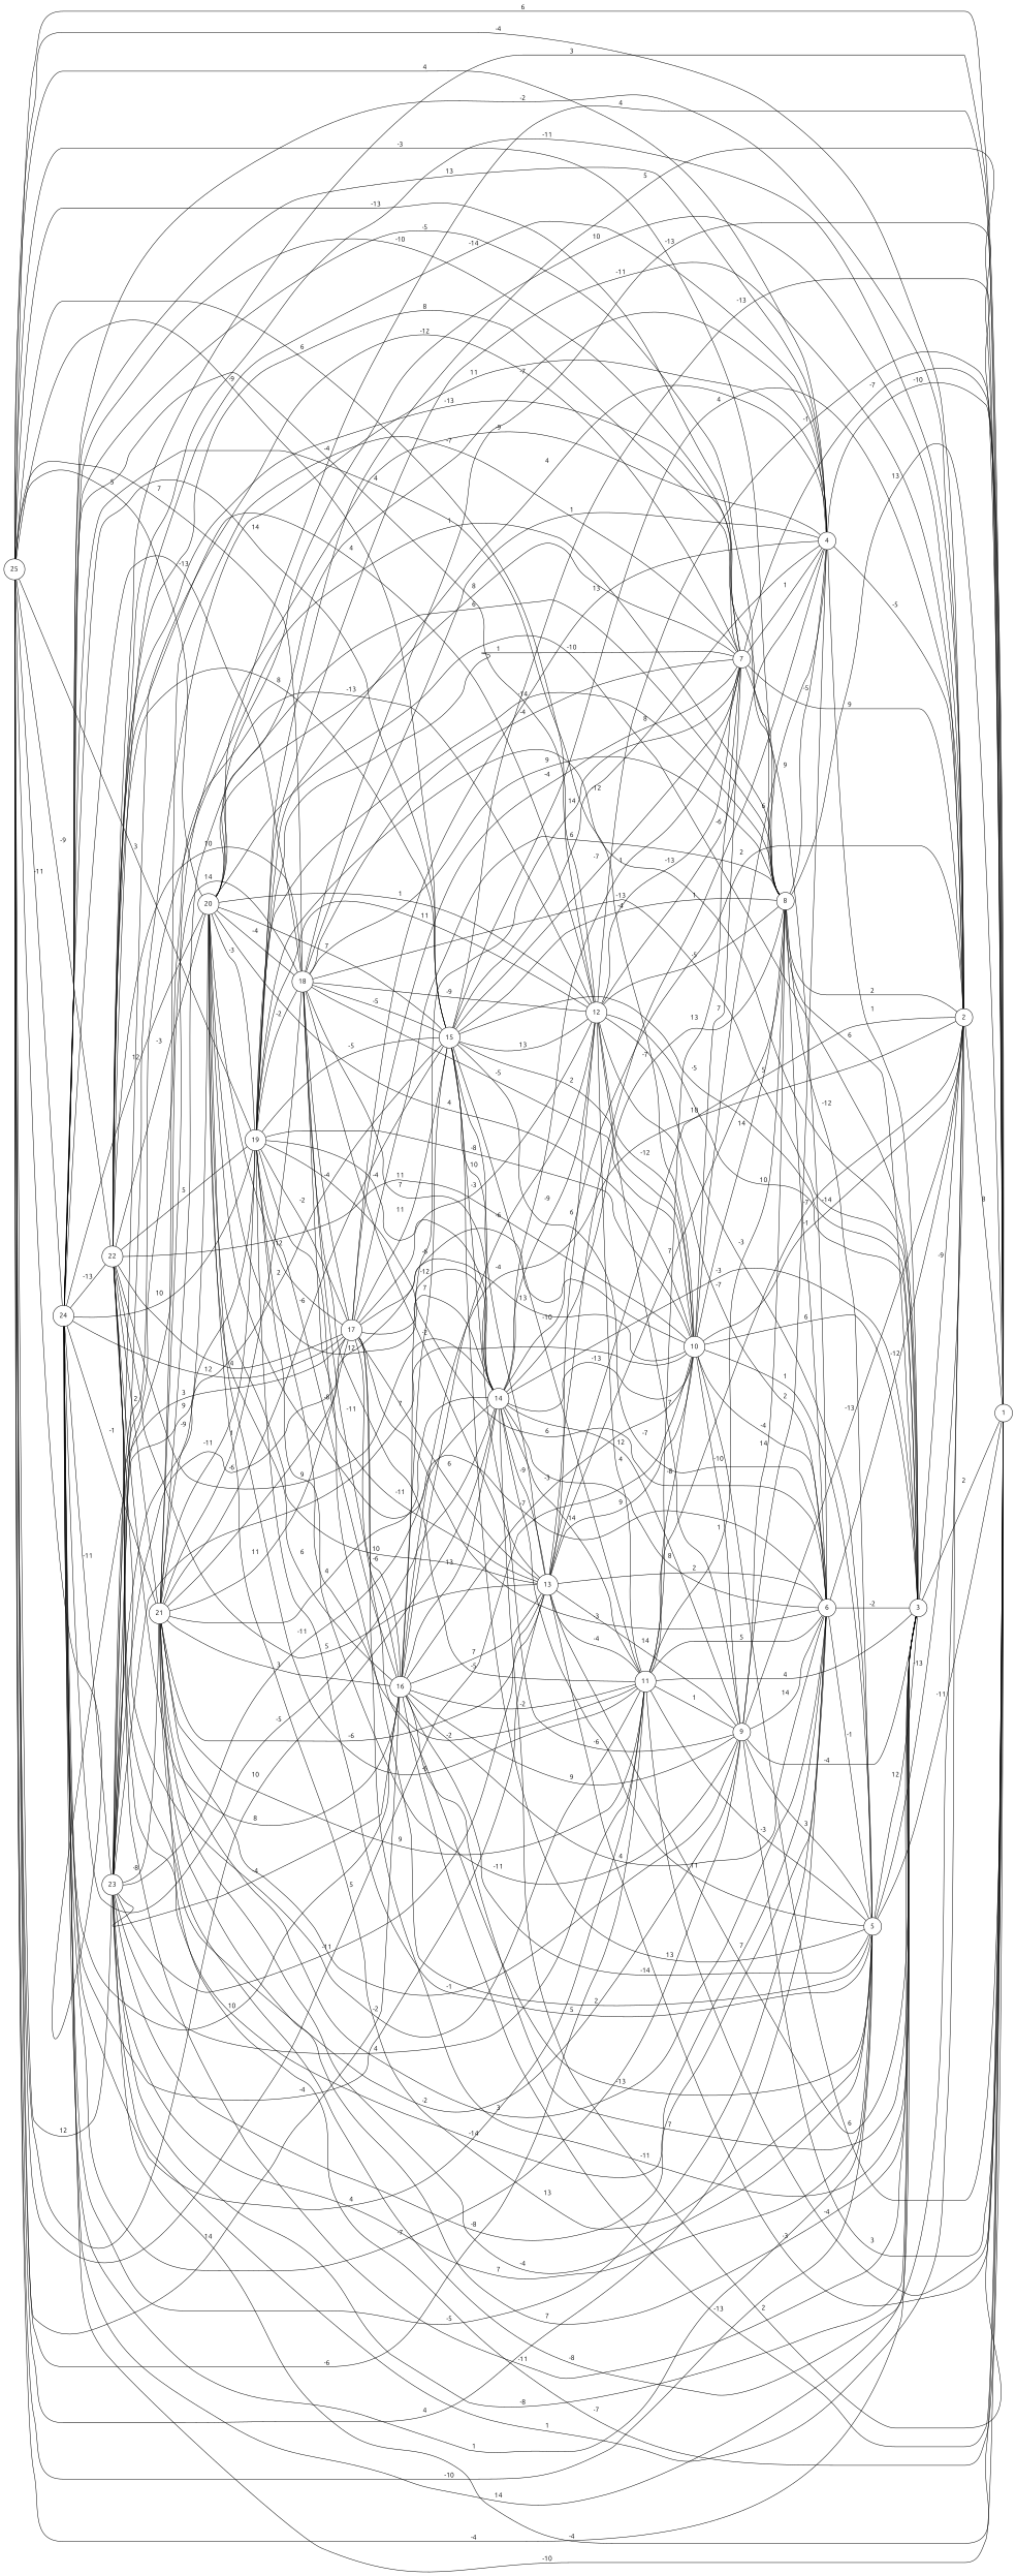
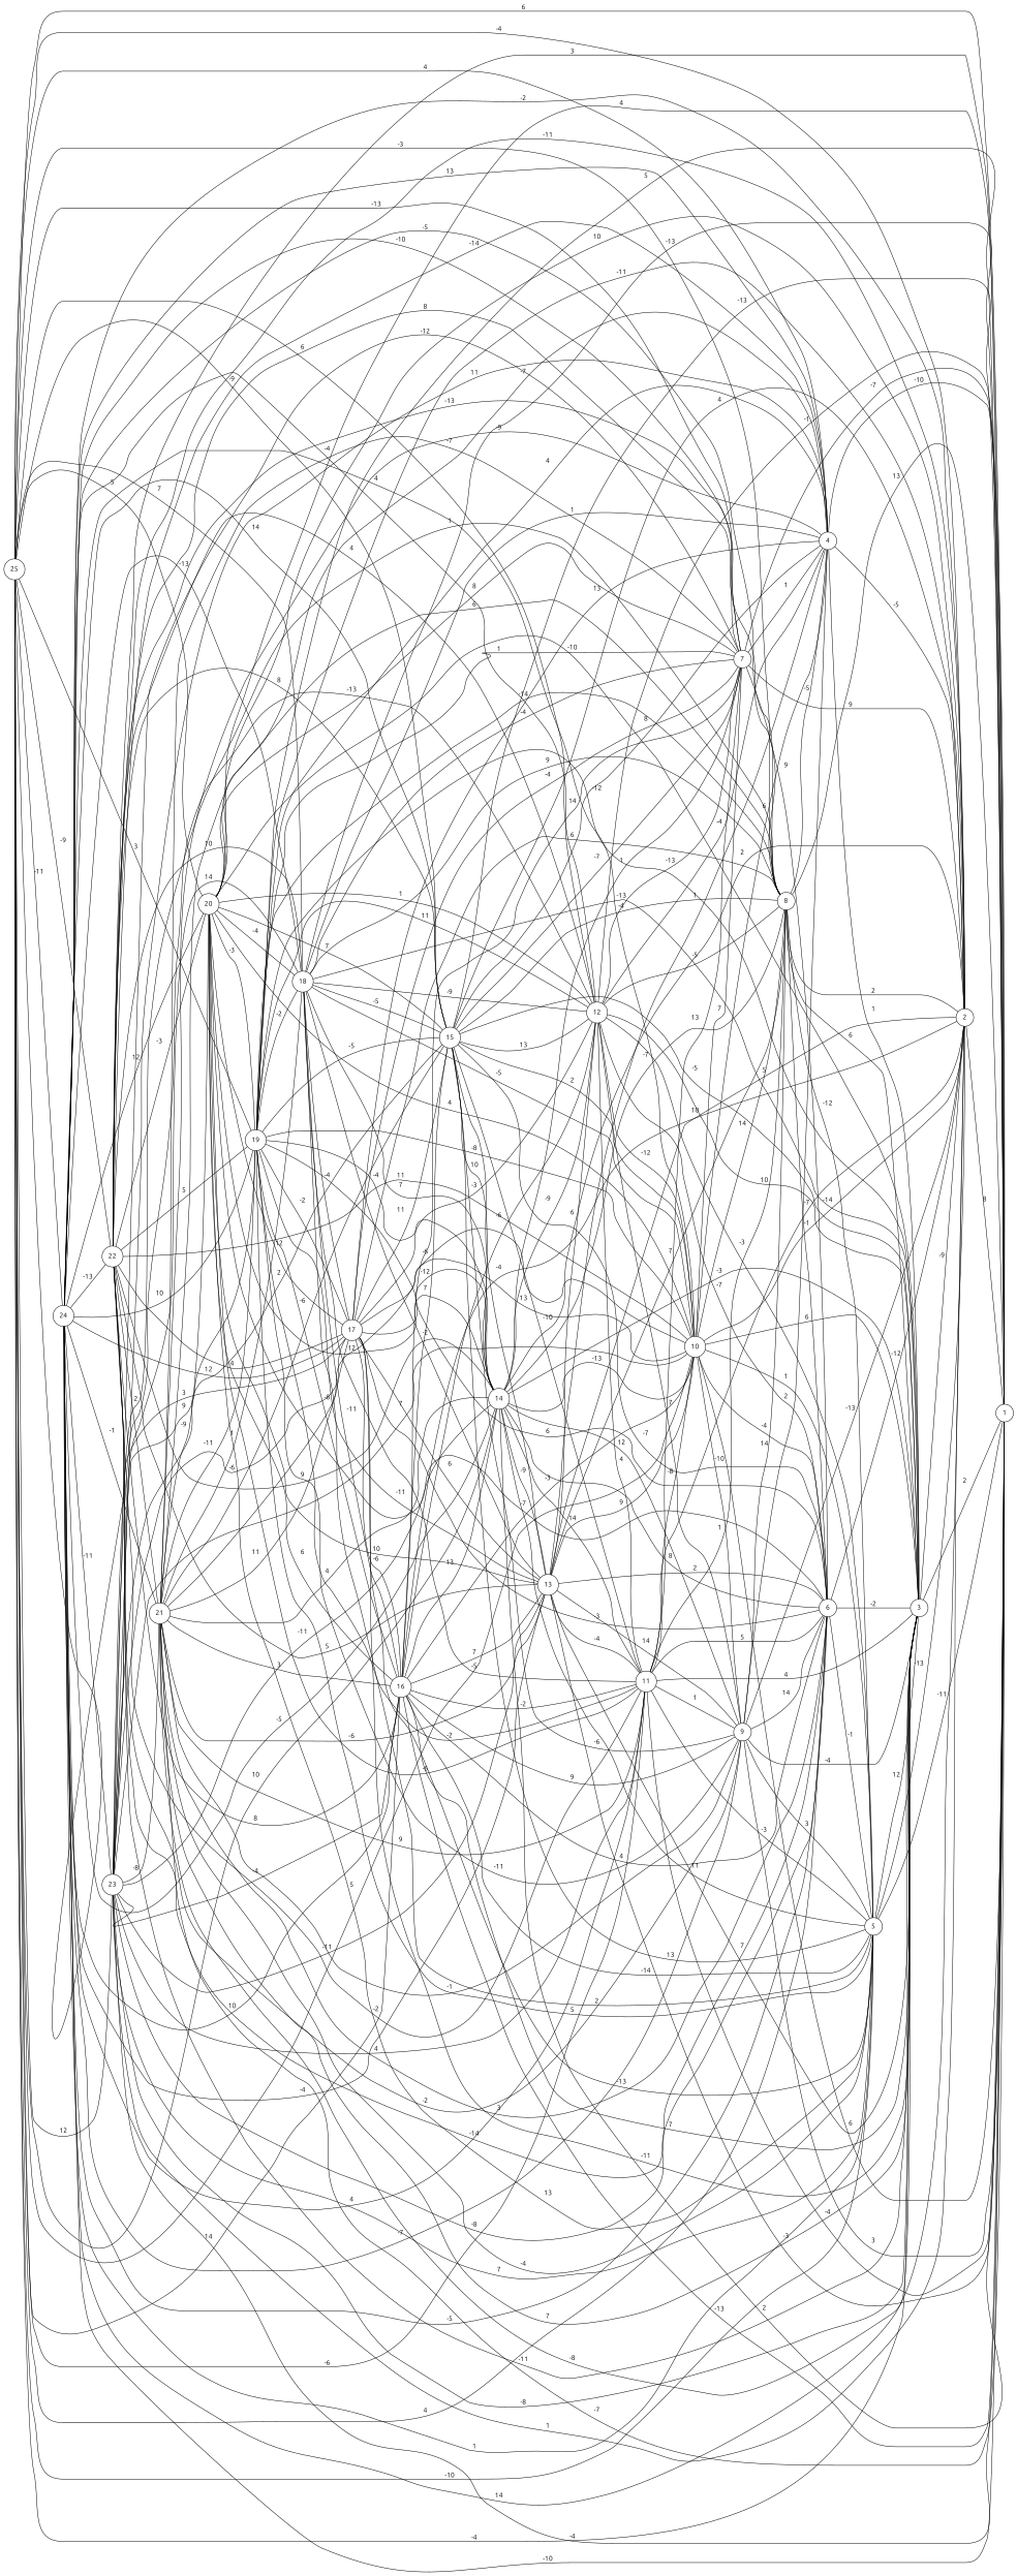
  graph {
    fontname=Ubuntu
    rankdir=LR
    node [fontname=Ubuntu shape=circle]
    edge [fontname=Ubuntu]
    25
    1
    2
    3
    4
    5
    6
    7
    8
    10
    11
    12
    14
    15
    16
    17
    18
    19
    20
    22
    23
    24
    9
    13
    21
    25 -- 1 [label=6]
    25 -- 2 [label=-4]
    25 -- 3 [label=-4]
    25 -- 4 [label=4]
    25 -- 5 [label=-10]
    25 -- 6 [label=4]
    25 -- 7 [label=-13]
    25 -- 8 [label=-3]
    25 -- 10 [label=5]
    25 -- 11 [label=-6]
    25 -- 12 [label=6]
    25 -- 14 [label=10]
    25 -- 15 [label=-9]
    25 -- 16 [label=14]
    25 -- 17 [label=3]
    25 -- 18 [label=7]
    25 -- 19 [label=3]
    25 -- 20 [label=5]
    25 -- 22 [label=-9]
    25 -- 23 [label=12]
    25 -- 24 [label=-11]
    2 -- 1 [label=8]
    3 -- 1 [label=2]
    3 -- 2 [label=-9]
    4 -- 1 [label=-10]
    4 -- 2 [label=-5]
    4 -- 3 [label=1]
    5 -- 1 [label=-11]
    5 -- 2 [label=-13]
    5 -- 3 [label=12]
    6 -- 2 [label=-12]
    6 -- 3 [label=-2]
    6 -- 5 [label=-1]
    7 -- 1 [label=-7]
    7 -- 2 [label=9]
    7 -- 4 [label=1]
    7 -- 6 [label=9]
    8 -- 1 [label=13]
    8 -- 2 [label=2]
    8 -- 3 [label=6]
    8 -- 4 [label=-5]
    8 -- 5 [label=-12]
    8 -- 6 [label=-1]
    10 -- 1 [label=6]
    10 -- 2 [label=-14]
    10 -- 3 [label=6]
    10 -- 4 [label=6]
    10 -- 5 [label=1]
    10 -- 6 [label=-4]
    10 -- 7 [label=7]
    10 -- 8 [label=14]
    10 -- 9 [label=-10]
    11 -- 1 [label=-4]
    11 -- 2 [label=-7]
    11 -- 3 [label=4]
    11 -- 5 [label=-3]
    11 -- 6 [label=5]
    11 -- 7 [label=13]
    11 -- 8 [label=1]
    11 -- 10 [label=-8]
    11 -- 9 [label=1]
    12 -- 1 [label=-1]
    12 -- 3 [label=10]
-   12 -- 4 [label=-6]
+   12 -- 4 [label=-4]
    12 -- 5 [label=-3]
    12 -- 6 [label=-7]
    12 -- 7 [label=-13]
    12 -- 8 [label=-5]
    12 -- 10 [label=-12]
    12 -- 11 [label=4]
    12 -- 9 [label=7]
    14 -- 1 [label=2]
    14 -- 2 [label=2]
    14 -- 3 [label=-3]
    14 -- 5 [label=11]
    14 -- 6 [label=8]
    14 -- 7 [label=1]
    14 -- 8 [label=-7]
    14 -- 10 [label=-13]
    14 -- 11 [label=14]
    14 -- 12 [label=-9]
    14 -- 9 [label=12]
    14 -- 13 [label=-9]
    15 -- 1 [label=-13]
    15 -- 2 [label=4]
    15 -- 3 [label=-5]
    15 -- 4 [label=8]
    15 -- 5 [label=13]
    15 -- 6 [label=-7]
    15 -- 7 [label=-7]
    15 -- 8 [label=-4]
    15 -- 10 [label=2]
    15 -- 11 [label=-10]
    15 -- 12 [label=13]
    15 -- 14 [label=10]
    15 -- 9 [label=-6]
    15 -- 13 [label=-4]
    16 -- 1 [label=-13]
    16 -- 2 [label=10]
    16 -- 3 [label=7]
    16 -- 5 [label=-14]
    16 -- 6 [label=4]
    16 -- 7 [label=14]
    16 -- 10 [label=-3]
    16 -- 11 [label=-2]
    16 -- 12 [label=-6]
    16 -- 14 [label=13]
    16 -- 15 [label=7]
    16 -- 9 [label=9]
    16 -- 13 [label=7]
    17 -- 3 [label=-11]
    17 -- 4 [label=13]
    17 -- 5 [label=-13]
    17 -- 6 [label=-3]
    17 -- 7 [label=-4]
    17 -- 8 [label=6]
    17 -- 10 [label=13]
    17 -- 12 [label=-3]
    17 -- 14 [label=-12]
    17 -- 15 [label=11]
    17 -- 16 [label=-6]
    17 -- 13 [label=6]
    18 -- 1 [label=-13]
    18 -- 3 [label=-13]
    18 -- 4 [label=1]
    18 -- 5 [label=2]
    18 -- 7 [label=-4]
    18 -- 8 [label=9]
    18 -- 10 [label=-5]
    18 -- 11 [label=-5]
    18 -- 12 [label=-9]
    18 -- 14 [label=7]
    18 -- 15 [label=-5]
    18 -- 16 [label=-11]
    18 -- 17 [label=-4]
    18 -- 13 [label=-2]
    19 -- 1 [label=5]
    19 -- 2 [label=-11]
    19 -- 3 [label=-12]
    19 -- 4 [label=4]
    19 -- 5 [label=5]
    19 -- 6 [label=6]
    19 -- 7 [label=1]
    19 -- 8 [label=-14]
    19 -- 10 [label=-8]
    19 -- 11 [label=-2]
    19 -- 12 [label=11]
    19 -- 14 [label=-4]
    19 -- 15 [label=-5]
    19 -- 16 [label=-8]
    19 -- 17 [label=-2]
    19 -- 18 [label=-2]
    19 -- 9 [label=-11]
    19 -- 13 [label=-11]
    20 -- 1 [label=4]
    20 -- 2 [label=10]
    20 -- 3 [label=-10]
    20 -- 4 [label=-7]
    20 -- 5 [label=13]
    20 -- 6 [label=-7]
    20 -- 7 [label=8]
    20 -- 10 [label=4]
    20 -- 11 [label=-6]
    20 -- 12 [label=1]
    20 -- 14 [label=12]
    20 -- 15 [label=7]
    20 -- 16 [label=6]
    20 -- 17 [label=12]
    20 -- 18 [label=-4]
    20 -- 19 [label=-3]
    20 -- 13 [label=10]
    22 -- 1 [label=3]
    22 -- 2 [label=-11]
    22 -- 3 [label=-11]
    22 -- 4 [label=-14]
    22 -- 6 [label=-14]
    22 -- 7 [label=8]
    22 -- 8 [label=-13]
    22 -- 10 [label=11]
    22 -- 11 [label=-2]
    22 -- 12 [label=4]
    22 -- 14 [label=9]
    22 -- 15 [label=8]
    22 -- 16 [label=8]
    22 -- 17 [label=4]
    22 -- 18 [label=10]
    22 -- 19 [label=5]
    22 -- 20 [label=-3]
    22 -- 9 [label=-2]
    22 -- 13 [label=5]
    22 -- 21 [label=2]
    23 -- 1 [label=-4]
    23 -- 2 [label=1]
    23 -- 3 [label=-8]
    23 -- 4 [label=11]
    23 -- 5 [label=7]
    23 -- 6 [label=-8]
    23 -- 7 [label=-12]
    23 -- 8 [label=1]
    23 -- 10 [label=7]
    23 -- 11 [label=4]
    23 -- 12 [label=-13]
    23 -- 14 [label=-11]
    23 -- 15 [label=2]
    23 -- 16 [label=-4]
    23 -- 17 [label=-6]
    23 -- 18 [label=14]
    23 -- 19 [label=9]
    23 -- 13 [label=-11]
    23 -- 21 [label=-8]
    24 -- 1 [label=-10]
    24 -- 2 [label=-2]
    24 -- 3 [label=14]
    24 -- 4 [label=13]
    24 -- 5 [label=1]
    24 -- 6 [label=-5]
    24 -- 7 [label=-10]
    24 -- 8 [label=-5]
    24 -- 10 [label=4]
    24 -- 11 [label=4]
    24 -- 12 [label=-4]
    24 -- 14 [label=-5]
    24 -- 15 [label=14]
    24 -- 16 [label=10]
    24 -- 17 [label=12]
    24 -- 18 [label=-13]
    24 -- 19 [label=10]
    24 -- 20 [label=12]
    24 -- 22 [label=-13]
    24 -- 23 [label=-11]
    24 -- 9 [label=-7]
    24 -- 13 [label=-4]
    24 -- 21 [label=-1]
    9 -- 1 [label=3]
    9 -- 2 [label=-13]
    9 -- 3 [label=-4]
    9 -- 4 [label=2]
    9 -- 5 [label=3]
    9 -- 6 [label=14]
    9 -- 8 [label=14]
    13 -- 1 [label=-3]
    13 -- 2 [label=5]
    13 -- 3 [label=7]
    13 -- 4 [label=1]
    13 -- 6 [label=2]
    13 -- 8 [label=7]
    13 -- 10 [label=9]
    13 -- 11 [label=-4]
    13 -- 12 [label=6]
    13 -- 9 [label=14]
    21 -- 1 [label=-7]
    21 -- 2 [label=-8]
    21 -- 3 [label=7]
    21 -- 4 [label=-9]
    21 -- 5 [label=-4]
    21 -- 6 [label=3]
    21 -- 7 [label=-7]
    21 -- 8 [label=6]
    21 -- 10 [label=-6]
    21 -- 11 [label=9]
    21 -- 14 [label=4]
    21 -- 15 [label=-6]
    21 -- 16 [label=3]
    21 -- 17 [label=11]
    21 -- 18 [label=1]
    21 -- 19 [label=-11]
    21 -- 20 [label=-9]
    21 -- 9 [label=-1]
    21 -- 13 [label=-6]
  }
